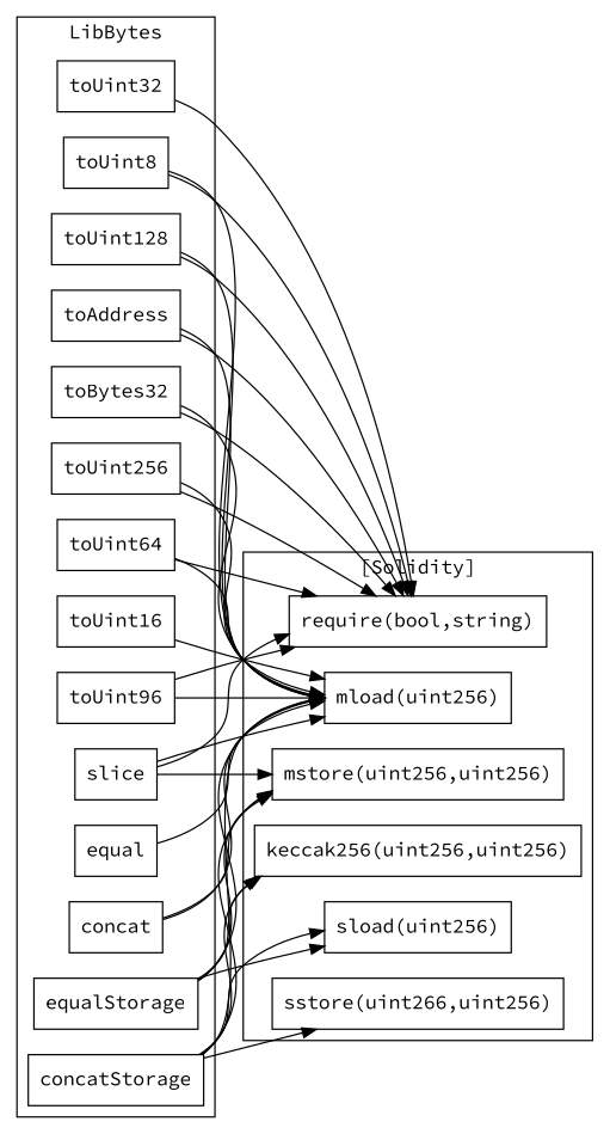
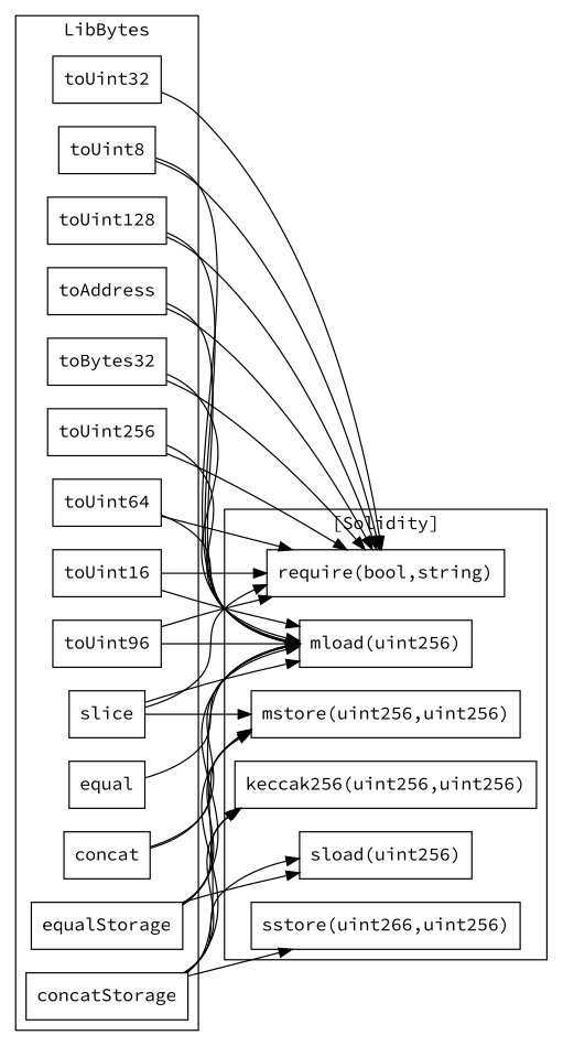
  strict digraph {
    fontname="Source Code Pro"
    rankdir=LR
    node [fontname="Source Code Pro" shape=box]
    edge [fontname="Source Code Pro"]
    n1 [label=toUint128]
    n2 [label=toAddress]
    n3 [label=toBytes32]
    n4 [label=toUint256]
    n5 [label=toUint32]
    n6 [label=concat]
    n7 [label=toUint64]
    n8 [label=toUint16]
    n9 [label=equal]
    n10 [label=concatStorage]
    n11 [label=toUint96]
    n12 [label=equalStorage]
    n13 [label=slice]
    n14 [label=toUint8]
    "require(bool,string)"
    "mload(uint256)"
    "mstore(uint256,uint256)"
    "keccak256(uint256,uint256)"
    n19 [label="sstore(uint266,uint256)"]
    "sload(uint256)"
    subgraph cluster_1 {
      label=LibBytes
      n1
      n2
      n3
      n4
      n5
      n6
      n7
      n8
      n9
      n10
      n11
      n12
      n13
      n14
    }
    subgraph cluster_2 {
      label="[Solidity]"
      "require(bool,string)"
      "mload(uint256)"
      "mstore(uint256,uint256)"
      "keccak256(uint256,uint256)"
      n19
      "sload(uint256)"
    }
    n1 -> "require(bool,string)"
    n1 -> "mload(uint256)"
    n2 -> "require(bool,string)"
    n2 -> "mload(uint256)"
    n3 -> "require(bool,string)"
    n3 -> "mload(uint256)"
    n4 -> "require(bool,string)"
    n4 -> "mload(uint256)"
    n5 -> "require(bool,string)"
    n6 -> "mload(uint256)"
    n6 -> "mstore(uint256,uint256)"
    n7 -> "require(bool,string)"
    n7 -> "mload(uint256)"
+   n8 -> "require(bool,string)"
    n8 -> "mload(uint256)"
    n9 -> "mload(uint256)"
    n10 -> "mload(uint256)"
    n10 -> "mstore(uint256,uint256)"
    n10 -> "keccak256(uint256,uint256)"
    n10 -> n19
    n10 -> "sload(uint256)"
    n11 -> "require(bool,string)"
    n11 -> "mload(uint256)"
    n12 -> "mload(uint256)"
    n12 -> "mstore(uint256,uint256)"
    n12 -> "keccak256(uint256,uint256)"
    n12 -> "sload(uint256)"
    n13 -> "require(bool,string)"
    n13 -> "mload(uint256)"
    n13 -> "mstore(uint256,uint256)"
    n14 -> "require(bool,string)"
    n14 -> "mload(uint256)"
  }
